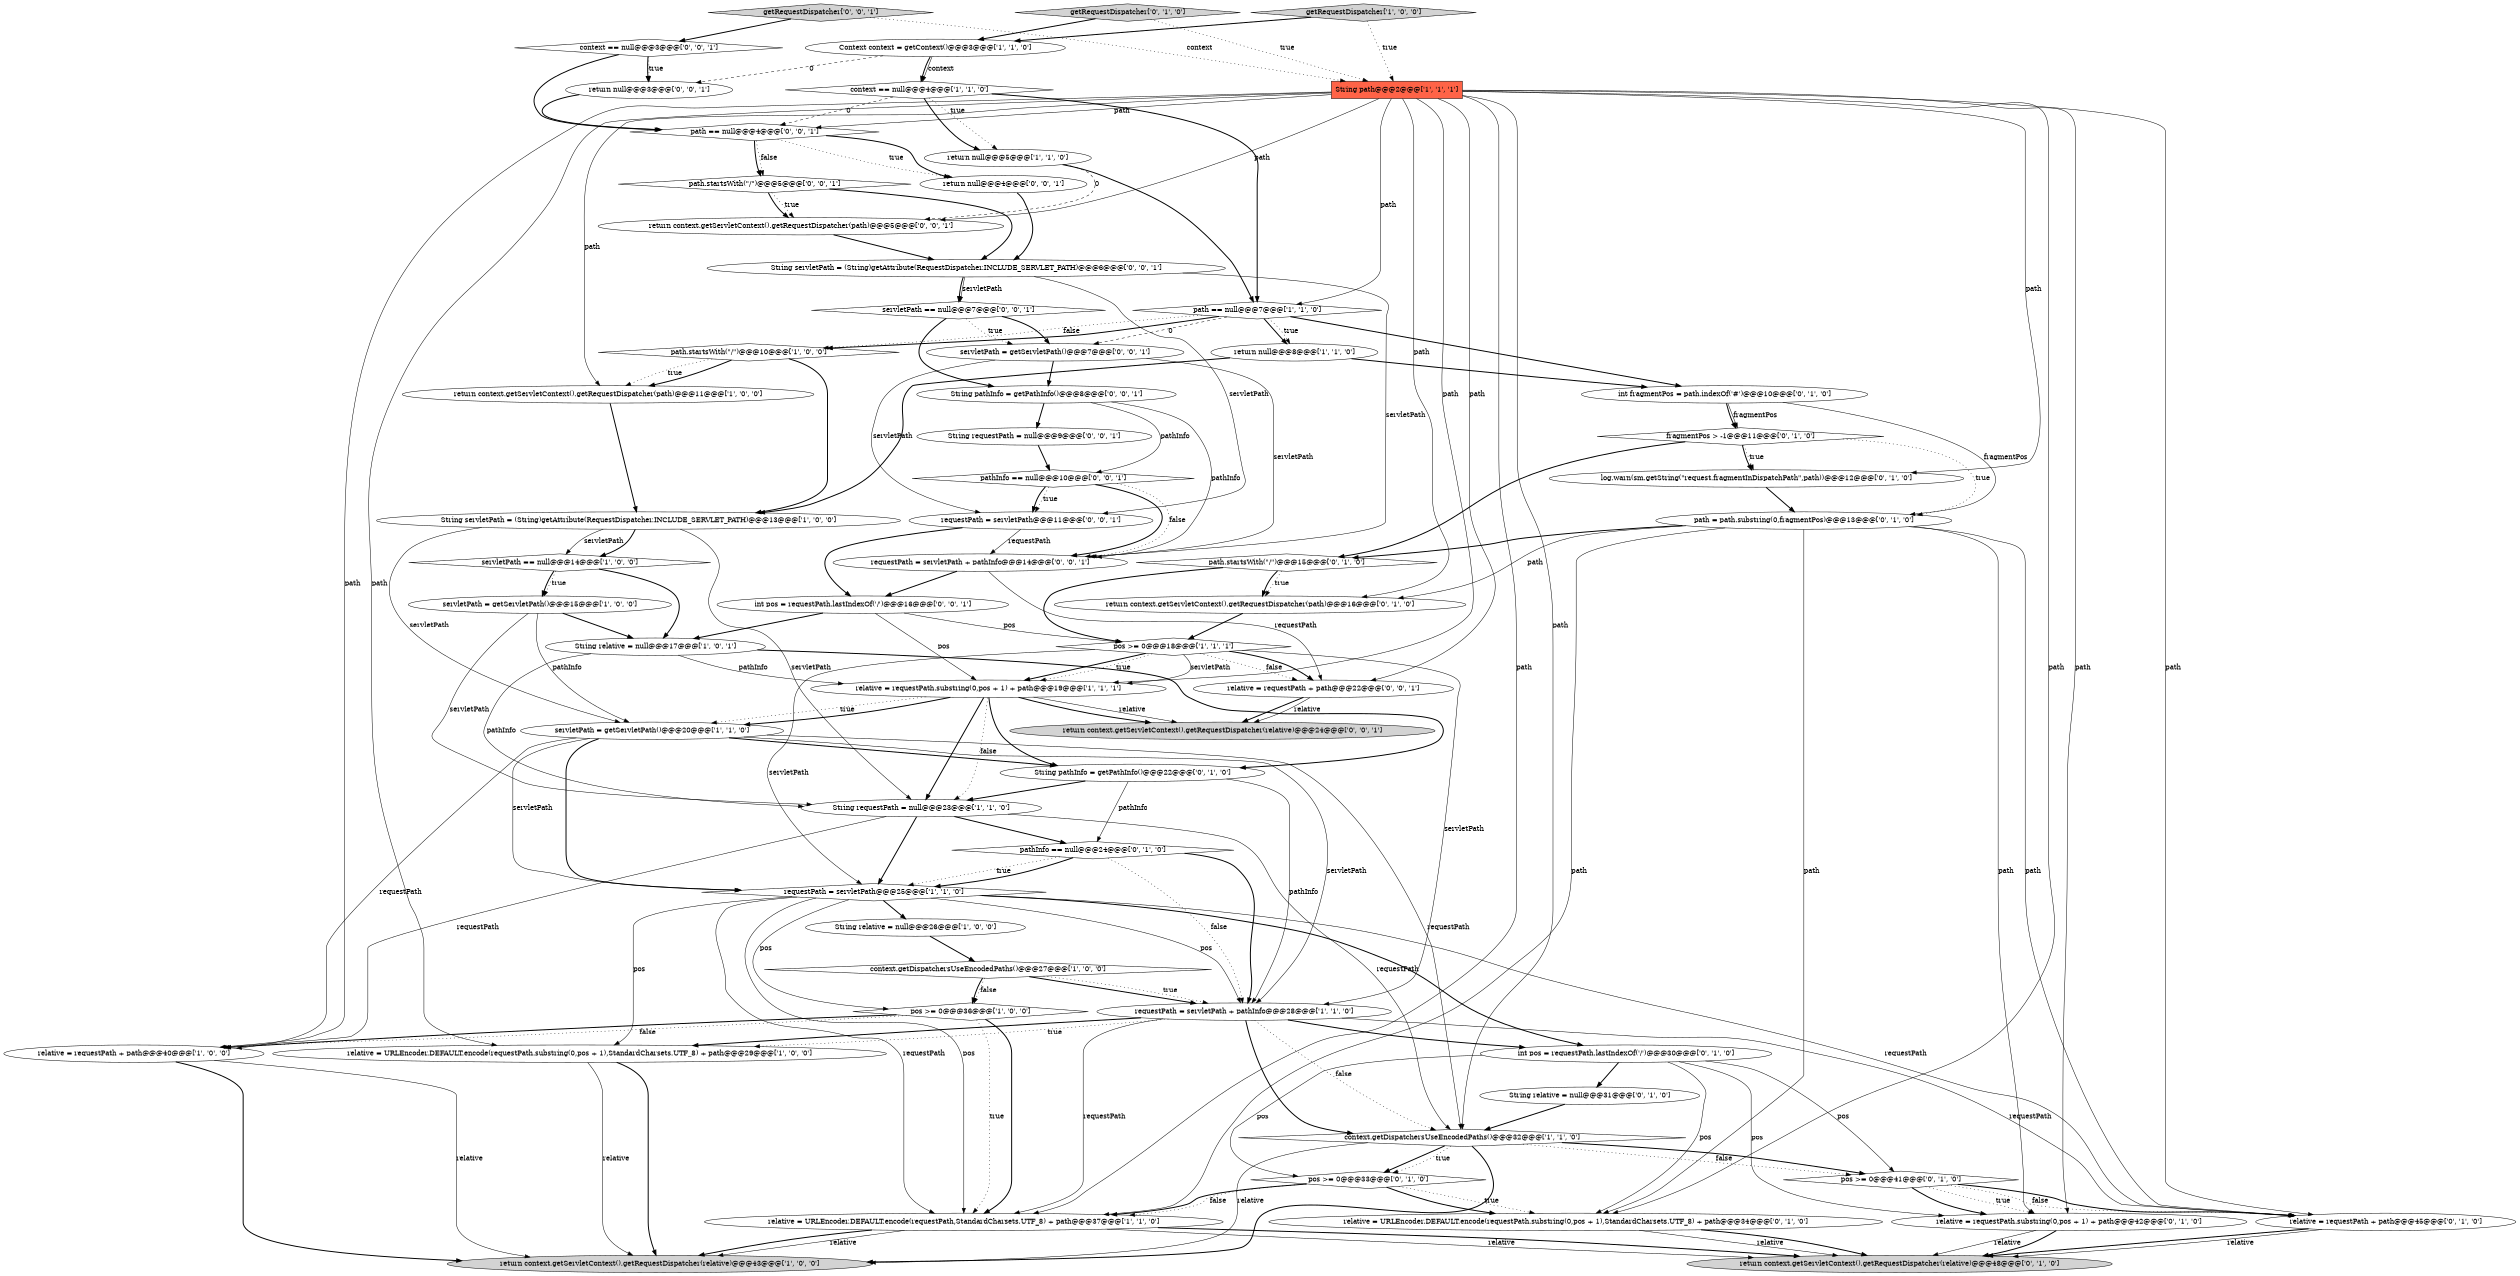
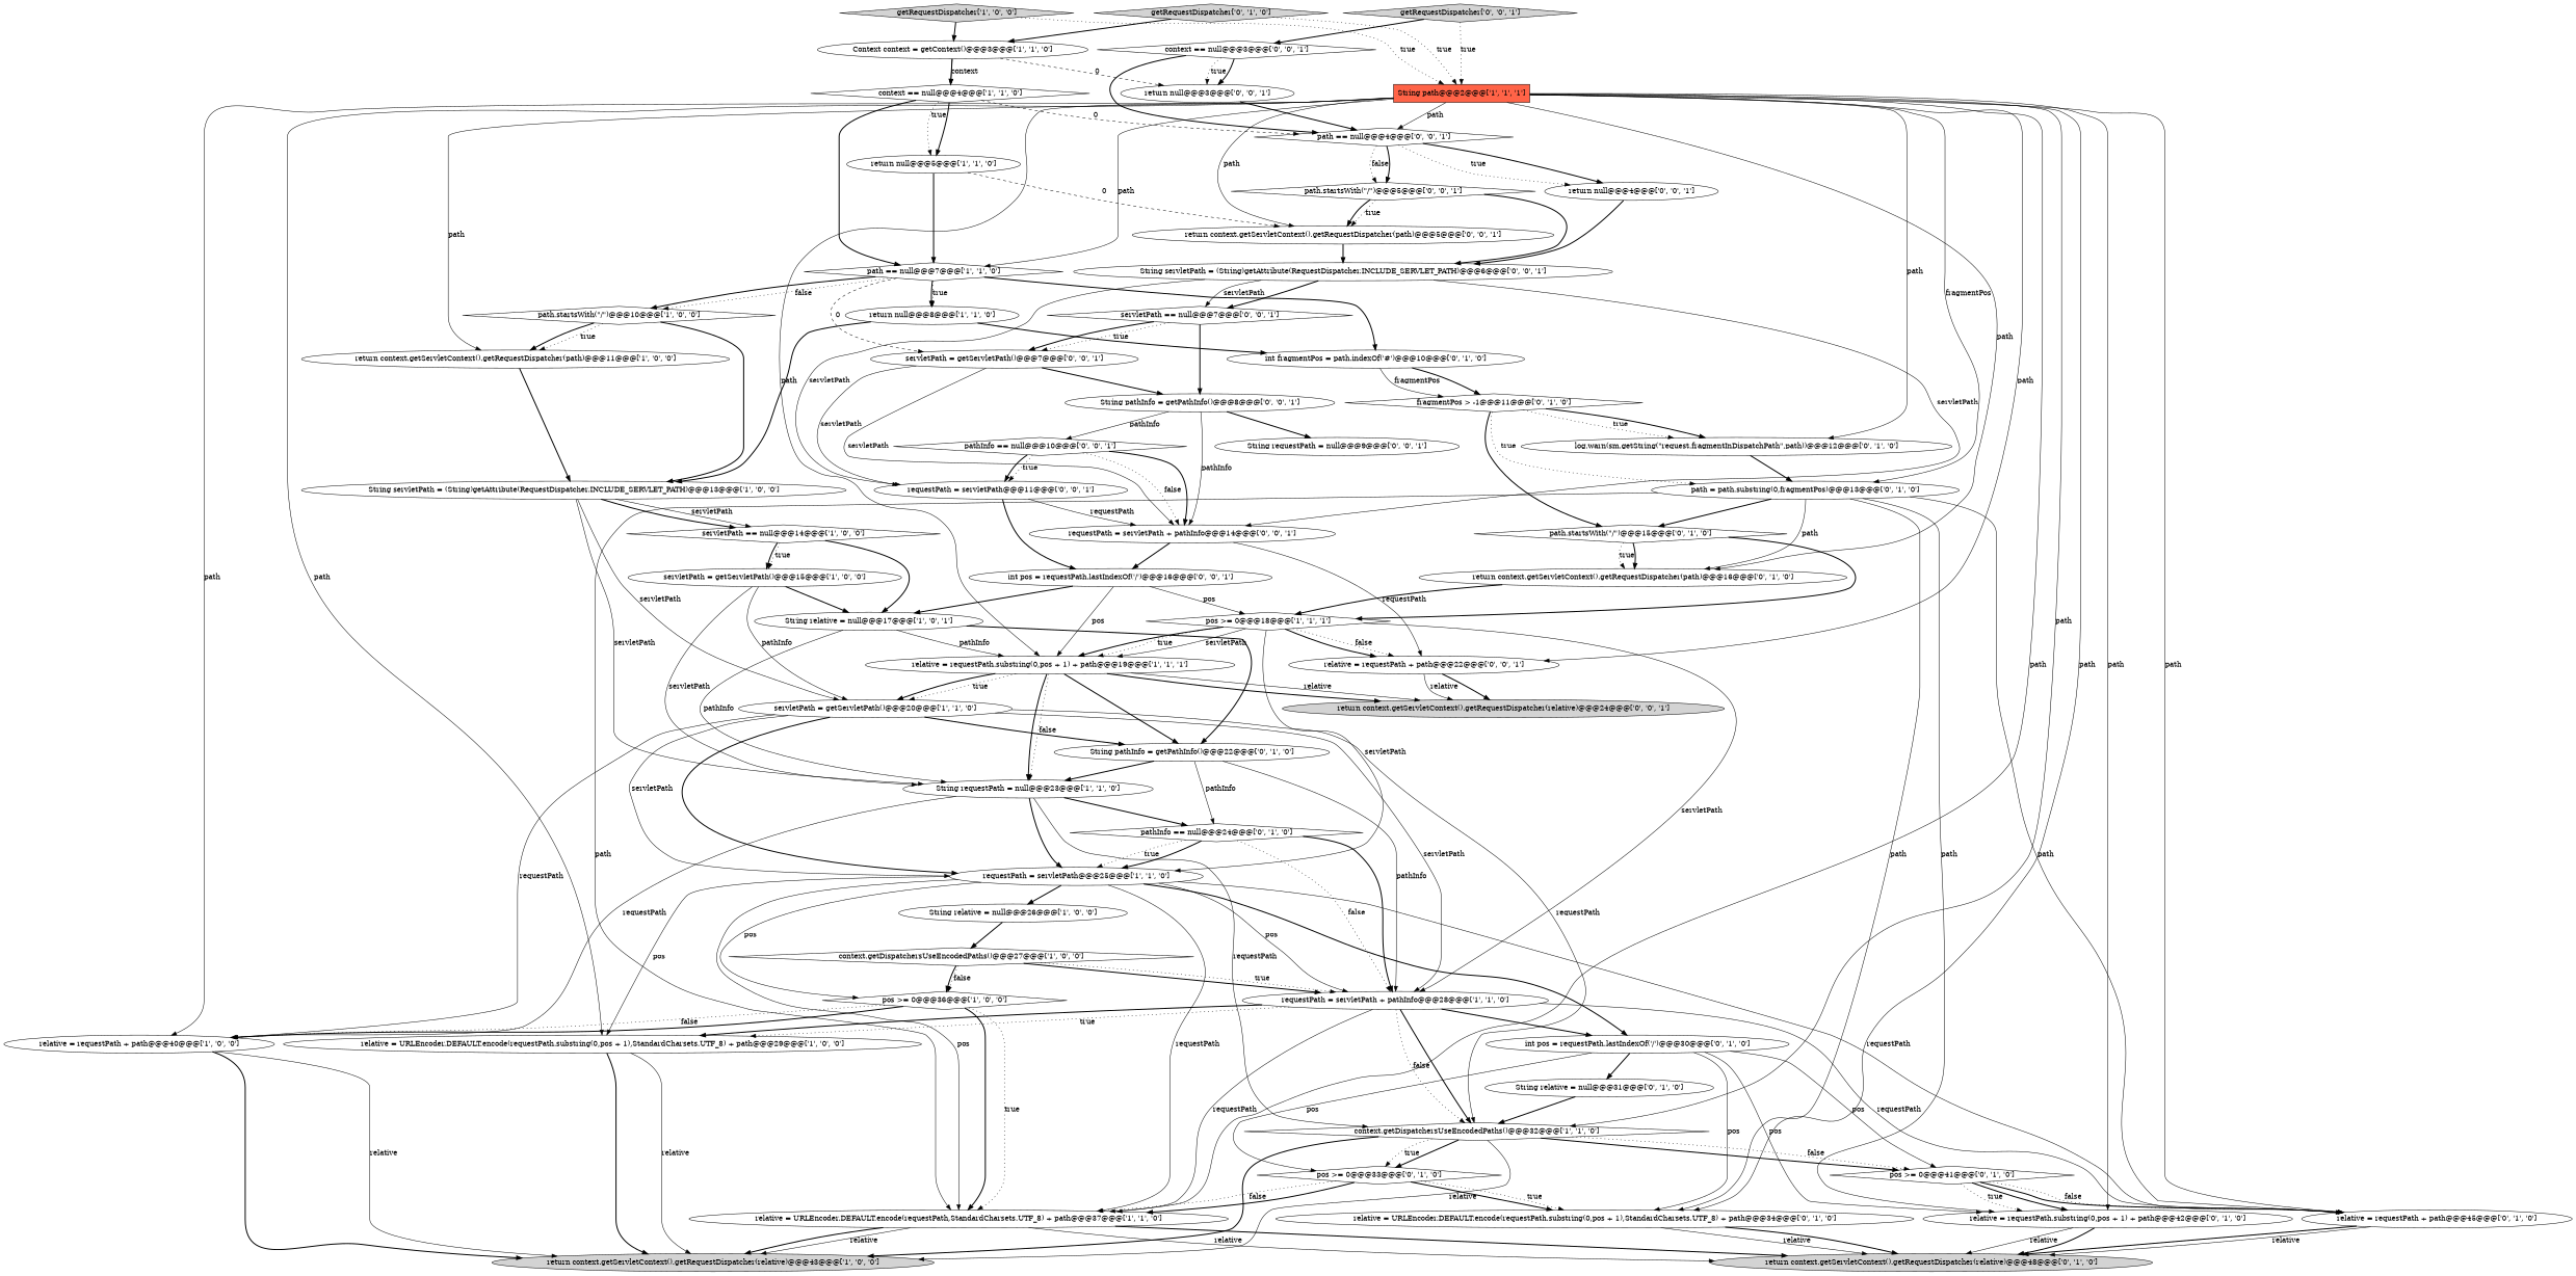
  digraph {
    node [fillcolor=white shape=ellipse style=filled]
    edge [style=bold]
    n1 [label="servletPath == null@@@14@@@['1', '0', '0']" shape=diamond]
    n2 [label="servletPath = getServletPath()@@@15@@@['1', '0', '0']"]
    n3 [label="String relative = null@@@17@@@['1', '0', '1']"]
    n4 [label="String requestPath = null@@@23@@@['1', '1', '0']"]
    n5 [label="servletPath = getServletPath()@@@20@@@['1', '1', '0']"]
    n6 [label="String pathInfo = getPathInfo()@@@22@@@['0', '1', '0']"]
    n7 [label="relative = requestPath.substring(0,pos + 1) + path@@@19@@@['1', '1', '1']"]
    n8 [label="relative = URLEncoder.DEFAULT.encode(requestPath.substring(0,pos + 1),StandardCharsets.UTF_8) + path@@@34@@@['0', '1', '0']"]
    n9 [fillcolor=lightgray label="return context.getServletContext().getRequestDispatcher(relative)@@@48@@@['0', '1', '0']"]
    n10 [label="int pos = requestPath.lastIndexOf('/')@@@30@@@['0', '1', '0']"]
    n11 [label="pos >= 0@@@33@@@['0', '1', '0']" shape=diamond]
    n12 [label="String relative = null@@@31@@@['0', '1', '0']"]
    n13 [label="pos >= 0@@@41@@@['0', '1', '0']" shape=diamond]
    n14 [label="relative = requestPath.substring(0,pos + 1) + path@@@42@@@['0', '1', '0']"]
    n15 [label="relative = URLEncoder.DEFAULT.encode(requestPath,StandardCharsets.UTF_8) + path@@@37@@@['1', '1', '0']"]
    n16 [label="context.getDispatchersUseEncodedPaths()@@@32@@@['1', '1', '0']" shape=diamond]
    n17 [label="relative = requestPath + path@@@45@@@['0', '1', '0']"]
    n18 [label="return null@@@4@@@['0', '0', '1']"]
    n19 [label="String servletPath = (String)getAttribute(RequestDispatcher.INCLUDE_SERVLET_PATH)@@@6@@@['0', '0', '1']"]
    n20 [label="requestPath = servletPath + pathInfo@@@14@@@['0', '0', '1']"]
    n21 [label="requestPath = servletPath@@@11@@@['0', '0', '1']"]
    n22 [label="servletPath == null@@@7@@@['0', '0', '1']" shape=diamond]
    n23 [label="pathInfo == null@@@10@@@['0', '0', '1']" shape=diamond]
    n24 [label="int pos = requestPath.lastIndexOf('/')@@@16@@@['0', '0', '1']"]
    n25 [label="relative = requestPath + path@@@22@@@['0', '0', '1']"]
    n26 [label="relative = requestPath + path@@@40@@@['1', '0', '0']"]
    n27 [fillcolor=lightgray label="return context.getServletContext().getRequestDispatcher(relative)@@@43@@@['1', '0', '0']"]
    n28 [label="path.startsWith(\"/\")@@@15@@@['0', '1', '0']" shape=diamond]
    n29 [label="return context.getServletContext().getRequestDispatcher(path)@@@16@@@['0', '1', '0']"]
    n30 [label="pos >= 0@@@18@@@['1', '1', '1']" shape=diamond]
-   n31 [label="requestPath = servletPath@@@25@@@['1', '1', '0']" shape=diamond]
+   n31 [label="requestPath = servletPath@@@25@@@['1', '1', '0']"]
    n32 [label="requestPath = servletPath + pathInfo@@@28@@@['1', '1', '0']"]
    n33 [label="pos >= 0@@@36@@@['1', '0', '0']" shape=diamond]
    n34 [label="servletPath = getServletPath()@@@7@@@['0', '0', '1']"]
    n35 [label="String pathInfo = getPathInfo()@@@8@@@['0', '0', '1']"]
    n36 [label="String requestPath = null@@@9@@@['0', '0', '1']"]
    n37 [label="int fragmentPos = path.indexOf('#')@@@10@@@['0', '1', '0']"]
    n38 [label="path = path.substring(0,fragmentPos)@@@13@@@['0', '1', '0']"]
    n39 [label="fragmentPos > -1@@@11@@@['0', '1', '0']" shape=diamond]
    n40 [label="log.warn(sm.getString(\"request.fragmentInDispatchPath\",path))@@@12@@@['0', '1', '0']"]
    n41 [label="pathInfo == null@@@24@@@['0', '1', '0']" shape=diamond]
    n42 [label="relative = URLEncoder.DEFAULT.encode(requestPath.substring(0,pos + 1),StandardCharsets.UTF_8) + path@@@29@@@['1', '0', '0']"]
    n43 [label="String relative = null@@@26@@@['1', '0', '0']"]
    n44 [label="context == null@@@3@@@['0', '0', '1']" shape=diamond]
    n45 [label="return null@@@3@@@['0', '0', '1']"]
    n46 [label="path == null@@@4@@@['0', '0', '1']" shape=diamond]
    n47 [label="path.startsWith(\"/\")@@@5@@@['0', '0', '1']" shape=diamond]
    n48 [label="return context.getServletContext().getRequestDispatcher(path)@@@5@@@['0', '0', '1']"]
    n49 [fillcolor=lightgray label="return context.getServletContext().getRequestDispatcher(relative)@@@24@@@['0', '0', '1']"]
    n50 [label="path == null@@@7@@@['1', '1', '0']" shape=diamond]
    n51 [label="path.startsWith(\"/\")@@@10@@@['1', '0', '0']" shape=diamond]
    n52 [label="return null@@@8@@@['1', '1', '0']"]
    n53 [label="return context.getServletContext().getRequestDispatcher(path)@@@11@@@['1', '0', '0']"]
    n54 [label="String servletPath = (String)getAttribute(RequestDispatcher.INCLUDE_SERVLET_PATH)@@@13@@@['1', '0', '0']"]
    n55 [label="return null@@@5@@@['1', '1', '0']"]
    n56 [fillcolor=lightgray label="getRequestDispatcher['0', '1', '0']" shape=diamond]
    n57 [fillcolor=tomato label="String path@@@2@@@['1', '1', '1']" shape=box]
    n58 [label="Context context = getContext()@@@3@@@['1', '1', '0']"]
    n59 [label="context == null@@@4@@@['1', '1', '0']" shape=diamond]
    n60 [fillcolor=lightgray label="getRequestDispatcher['1', '0', '0']" shape=diamond]
    n61 [label="context.getDispatchersUseEncodedPaths()@@@27@@@['1', '0', '0']" shape=diamond]
    n62 [fillcolor=lightgray label="getRequestDispatcher['0', '0', '1']" shape=diamond]
    n1 -> n2
    n1 -> n2 [label=true style=dotted]
    n1 -> n3
    n2 -> n3
    n2 -> n4 [label=servletPath style=solid]
    n2 -> n5 [label=pathInfo style=solid]
    n3 -> n4 [label=pathInfo style=solid]
    n3 -> n6
    n3 -> n7 [label=pathInfo style=solid]
    n4 -> n16 [label=requestPath style=solid]
    n4 -> n26 [label=requestPath style=solid]
    n4 -> n31
    n4 -> n41
    n5 -> n6
    n5 -> n16 [label=requestPath style=solid]
    n5 -> n26 [label=requestPath style=solid]
    n5 -> n31 [label=servletPath style=solid]
    n5 -> n31
    n5 -> n32 [label=servletPath style=solid]
    n6 -> n4
    n6 -> n32 [label=pathInfo style=solid]
    n6 -> n41 [label=pathInfo style=solid]
    n7 -> n4 [label=false style=dotted]
    n7 -> n4
    n7 -> n5 [label=true style=dotted]
    n7 -> n5
    n7 -> n6
    n7 -> n49 [label=relative style=solid]
    n7 -> n49
    n8 -> n9 [label=relative style=solid]
    n8 -> n9
    n10 -> n8 [label=pos style=solid]
    n10 -> n11 [label=pos style=solid]
    n10 -> n12
    n10 -> n13 [label=pos style=solid]
    n10 -> n14 [label=pos style=solid]
    n11 -> n8
    n11 -> n8 [label=true style=dotted]
    n11 -> n15 [label=false style=dotted]
    n11 -> n15
    n12 -> n16
    n13 -> n14
    n13 -> n14 [label=true style=dotted]
    n13 -> n17
    n13 -> n17 [label=false style=dotted]
    n14 -> n9 [label=relative style=solid]
    n14 -> n9
    n15 -> n9 [label=relative style=solid]
    n15 -> n9
    n15 -> n27
    n15 -> n27 [label=relative style=solid]
    n16 -> n11
    n16 -> n11 [label=true style=dotted]
    n16 -> n13 [label=false style=dotted]
    n16 -> n13
    n16 -> n27
    n16 -> n27 [label=relative style=solid]
    n17 -> n9
    n17 -> n9 [label=relative style=solid]
    n18 -> n19
    n19 -> n20 [label=servletPath style=solid]
    n19 -> n21 [label=servletPath style=solid]
    n19 -> n22
    n19 -> n22 [label=servletPath style=solid]
    n20 -> n24
    n20 -> n25 [label=requestPath style=solid]
    n21 -> n20 [label=requestPath style=solid]
    n21 -> n24
    n22 -> n34 [label=true style=dotted]
    n22 -> n34
    n22 -> n35
    n23 -> n20
    n23 -> n20 [label=false style=dotted]
    n23 -> n21 [label=true style=dotted]
    n23 -> n21
    n24 -> n3
    n24 -> n7 [label=pos style=solid]
    n24 -> n30 [label=pos style=solid]
    n25 -> n49
    n25 -> n49 [label=relative style=solid]
    n26 -> n27
    n26 -> n27 [label=relative style=solid]
    n28 -> n29 [label=true style=dotted]
    n28 -> n29
    n28 -> n30
    n29 -> n30
    n30 -> n7 [label=servletPath style=solid]
    n30 -> n7
    n30 -> n7 [label=true style=dotted]
    n30 -> n25 [label=false style=dotted]
    n30 -> n25
    n30 -> n31 [label=servletPath style=solid]
    n30 -> n32 [label=servletPath style=solid]
    n31 -> n10
    n31 -> n15 [label=requestPath style=solid]
    n31 -> n15 [label=pos style=solid]
    n31 -> n17 [label=requestPath style=solid]
    n31 -> n32 [label=pos style=solid]
    n31 -> n33 [label=pos style=solid]
    n31 -> n42 [label=pos style=solid]
    n31 -> n43
    n32 -> n10
    n32 -> n15 [label=requestPath style=solid]
    n32 -> n16
    n32 -> n16 [label=false style=dotted]
    n32 -> n17 [label=requestPath style=solid]
    n32 -> n42 [label=true style=dotted]
    n32 -> n42
    n33 -> n15
    n33 -> n15 [label=true style=dotted]
    n33 -> n26
    n33 -> n26 [label=false style=dotted]
    n34 -> n20 [label=servletPath style=solid]
    n34 -> n21 [label=servletPath style=solid]
    n34 -> n35
    n35 -> n20 [label=pathInfo style=solid]
    n35 -> n23 [label=pathInfo style=solid]
    n35 -> n36
-   n36 -> n23
-   n37 -> n38 [label=fragmentPos style=solid]
+   n57 -> n38 [label=fragmentPos style=solid]
    n37 -> n39
    n37 -> n39 [label=fragmentPos style=solid]
    n38 -> n8 [label=path style=solid]
    n38 -> n14 [label=path style=solid]
    n38 -> n15 [label=path style=solid]
    n38 -> n17 [label=path style=solid]
    n38 -> n28
    n38 -> n29 [label=path style=solid]
    n39 -> n28
    n39 -> n38 [label=true style=dotted]
    n39 -> n40
    n39 -> n40 [label=true style=dotted]
    n40 -> n38
    n41 -> n31 [label=true style=dotted]
    n41 -> n31
    n41 -> n32
    n41 -> n32 [label=false style=dotted]
    n42 -> n27 [label=relative style=solid]
    n42 -> n27
    n43 -> n61
    n44 -> n45 [label=true style=dotted]
    n44 -> n45
    n44 -> n46
    n45 -> n46
    n46 -> n18
    n46 -> n18 [label=true style=dotted]
    n46 -> n47 [label=false style=dotted]
    n46 -> n47
    n47 -> n19
    n47 -> n48 [label=true style=dotted]
    n47 -> n48
    n48 -> n19
    n50 -> n34 [label=0 style=dashed]
    n50 -> n37
    n50 -> n51 [label=false style=dotted]
    n50 -> n51
    n50 -> n52 [label=true style=dotted]
    n50 -> n52
    n51 -> n53
    n51 -> n53 [label=true style=dotted]
    n51 -> n54
    n52 -> n37
    n52 -> n54
    n53 -> n54
    n54 -> n1 [label=servletPath style=solid]
    n54 -> n1
    n54 -> n4 [label=servletPath style=solid]
    n54 -> n5 [label=servletPath style=solid]
    n55 -> n48 [label=0 style=dashed]
    n55 -> n50
    n56 -> n57 [label=true style=dotted]
    n56 -> n58
    n57 -> n7 [label=path style=solid]
    n57 -> n8 [label=path style=solid]
    n57 -> n14 [label=path style=solid]
    n57 -> n15 [label=path style=solid]
    n57 -> n16 [label=path style=solid]
    n57 -> n17 [label=path style=solid]
    n57 -> n25 [label=path style=solid]
    n57 -> n26 [label=path style=solid]
    n57 -> n29 [label=path style=solid]
    n57 -> n40 [label=path style=solid]
    n57 -> n42 [label=path style=solid]
    n57 -> n46 [label=path style=solid]
    n57 -> n48 [label=path style=solid]
    n57 -> n50 [label=path style=solid]
    n57 -> n53 [label=path style=solid]
    n58 -> n45 [label=0 style=dashed]
    n58 -> n59 [label=context style=solid]
    n58 -> n59
    n59 -> n46 [label=0 style=dashed]
    n59 -> n50
    n59 -> n55 [label=true style=dotted]
    n59 -> n55
    n60 -> n57 [label=true style=dotted]
    n60 -> n58
    n61 -> n32
    n61 -> n32 [label=true style=dotted]
    n61 -> n33 [label=false style=dotted]
    n61 -> n33
    n62 -> n44
-   n62 -> n57 [label=context style=dotted]
+   n62 -> n57 [label=true style=dotted]
  }
